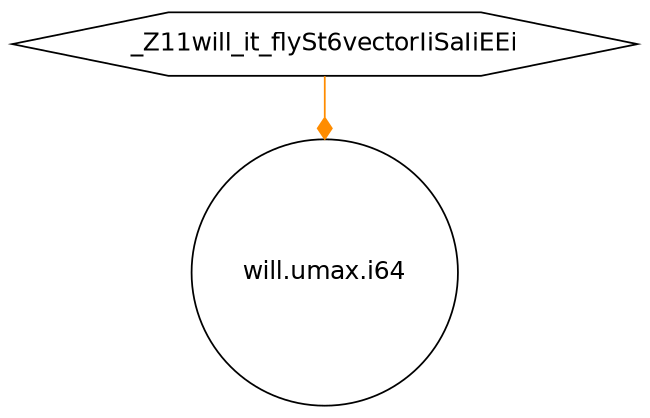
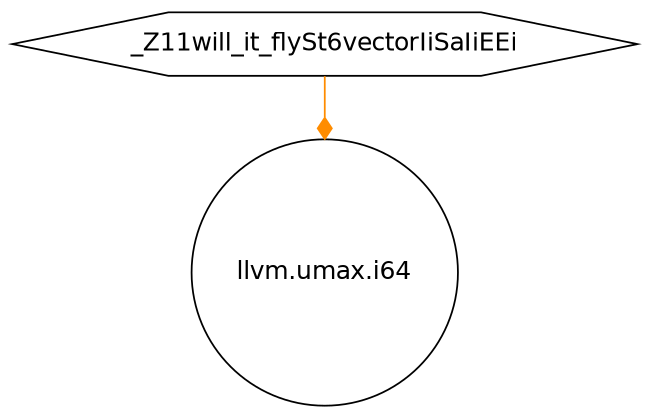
  digraph {
    fontname="DejaVu Sans"
    node [fontname="DejaVu Sans"]
    n1 [label=_Z11will_it_flySt6vectorIiSaIiEEi shape=hexagon]
-   n2 [label="will.umax.i64" shape=circle]
+   n2 [label="llvm.umax.i64" shape=circle]
    n1 -> n2 [color=darkorange arrowhead=diamond fontname="DejaVu Sans"]
  }
